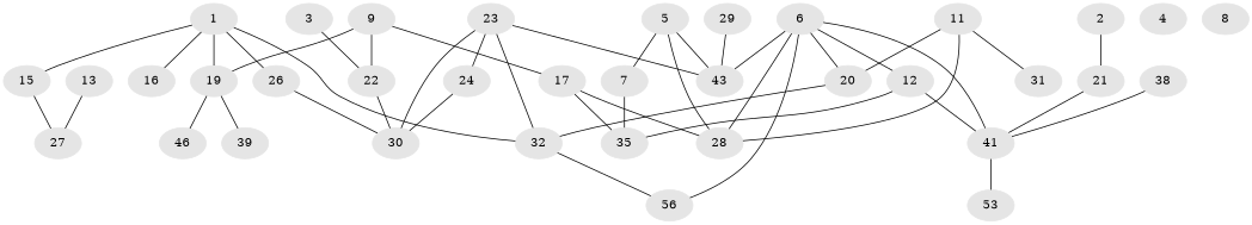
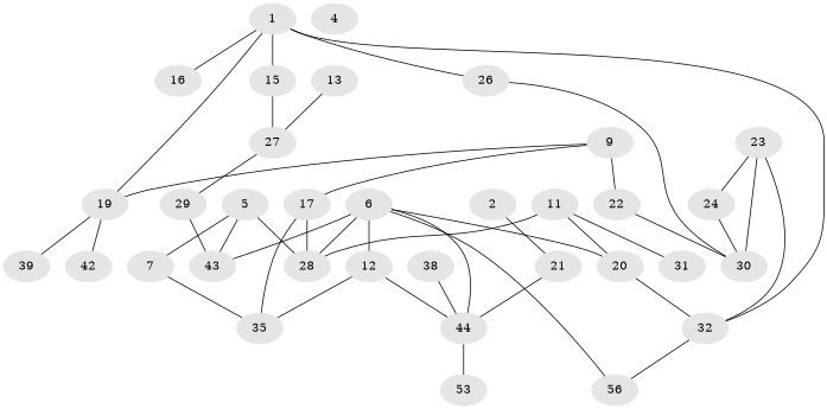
  graph {
    node [color=gray90 style=filled]
    1 [super="+25"]
    15 [super="+36"]
    16
    19 [super="+48"]
    26
    32 [super="+54"]
    27 [super="+46"]
    39
-   42 [label=46]
+   42
    30 [super="+52"]
    56
    2 [super="+45"]
    21 [super="+37"]
-   44 [super="+49" label=41]
+   44 [super="+49"]
    22 [super="+51"]
-   3
    4
    5 [super="+14"]
    7
    28
    43 [super="+47"]
    35 [super="+50"]
    6 [super="+10"]
    12
    20 [super="+33"]
    53
-   8
    9 [super="+55"]
    17 [super="+18"]
    11 [super="+40"]
    31
    24 [super="+34"]
    13
    29
    23 [super="+41"]
    38
    1 -- 15
    1 -- 16
    1 -- 19
    1 -- 26
    1 -- 32
    15 -- 27
    19 -- 39
    19 -- 42
    26 -- 30
    32 -- 56
+   27 -- 29
    2 -- 21
    21 -- 44
    44 -- 53
    22 -- 30
-   3 -- 22
    5 -- 7
    5 -- 28
    5 -- 43
    7 -- 35
    6 -- 56
    6 -- 44 [weight=2]
    6 -- 28
    6 -- 43 [weight=3]
    6 -- 12
    6 -- 20
    12 -- 44
    12 -- 35
    20 -- 32
    9 -- 19
    9 -- 22 [weight=2]
    9 -- 17
    17 -- 28
    17 -- 35
    11 -- 28
    11 -- 20
    11 -- 31
    24 -- 30
    13 -- 27
    29 -- 43
    23 -- 32
    23 -- 30
-   23 -- 43
    23 -- 24
    38 -- 44
  }
